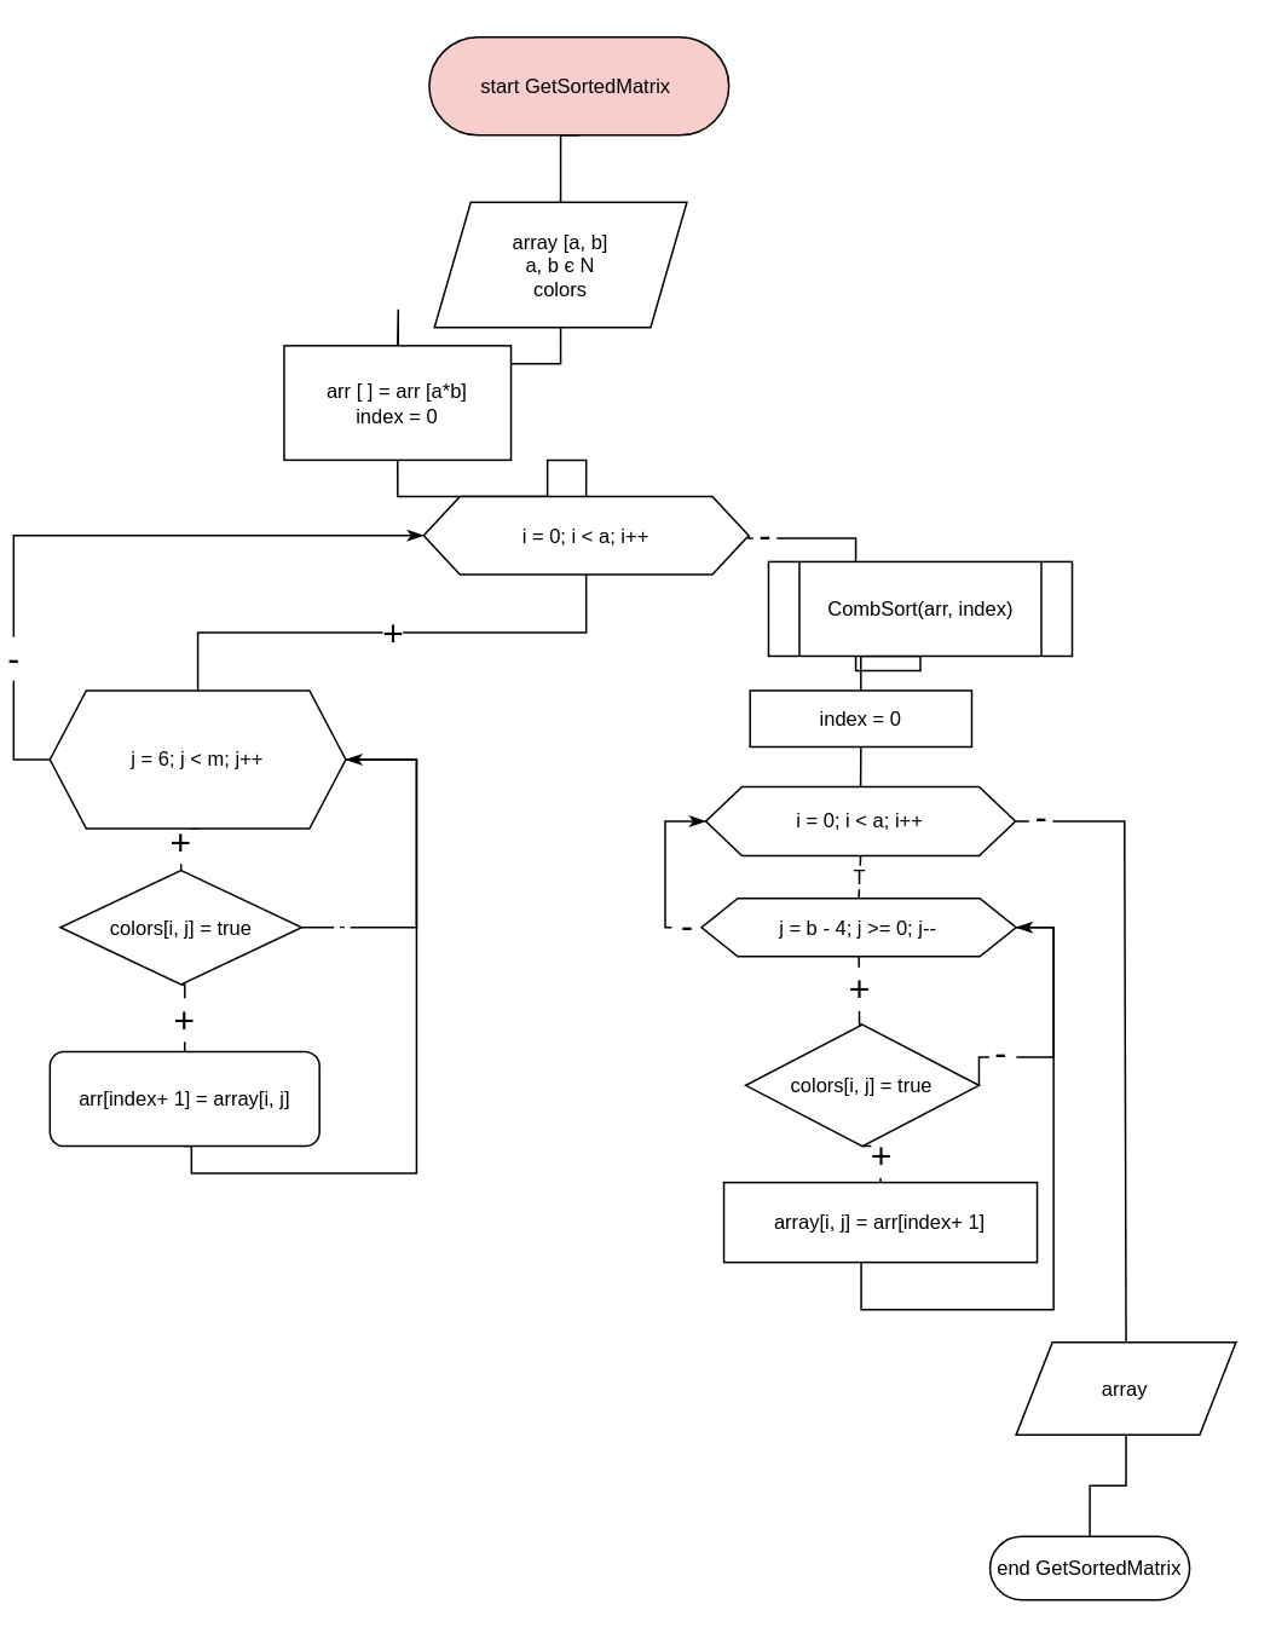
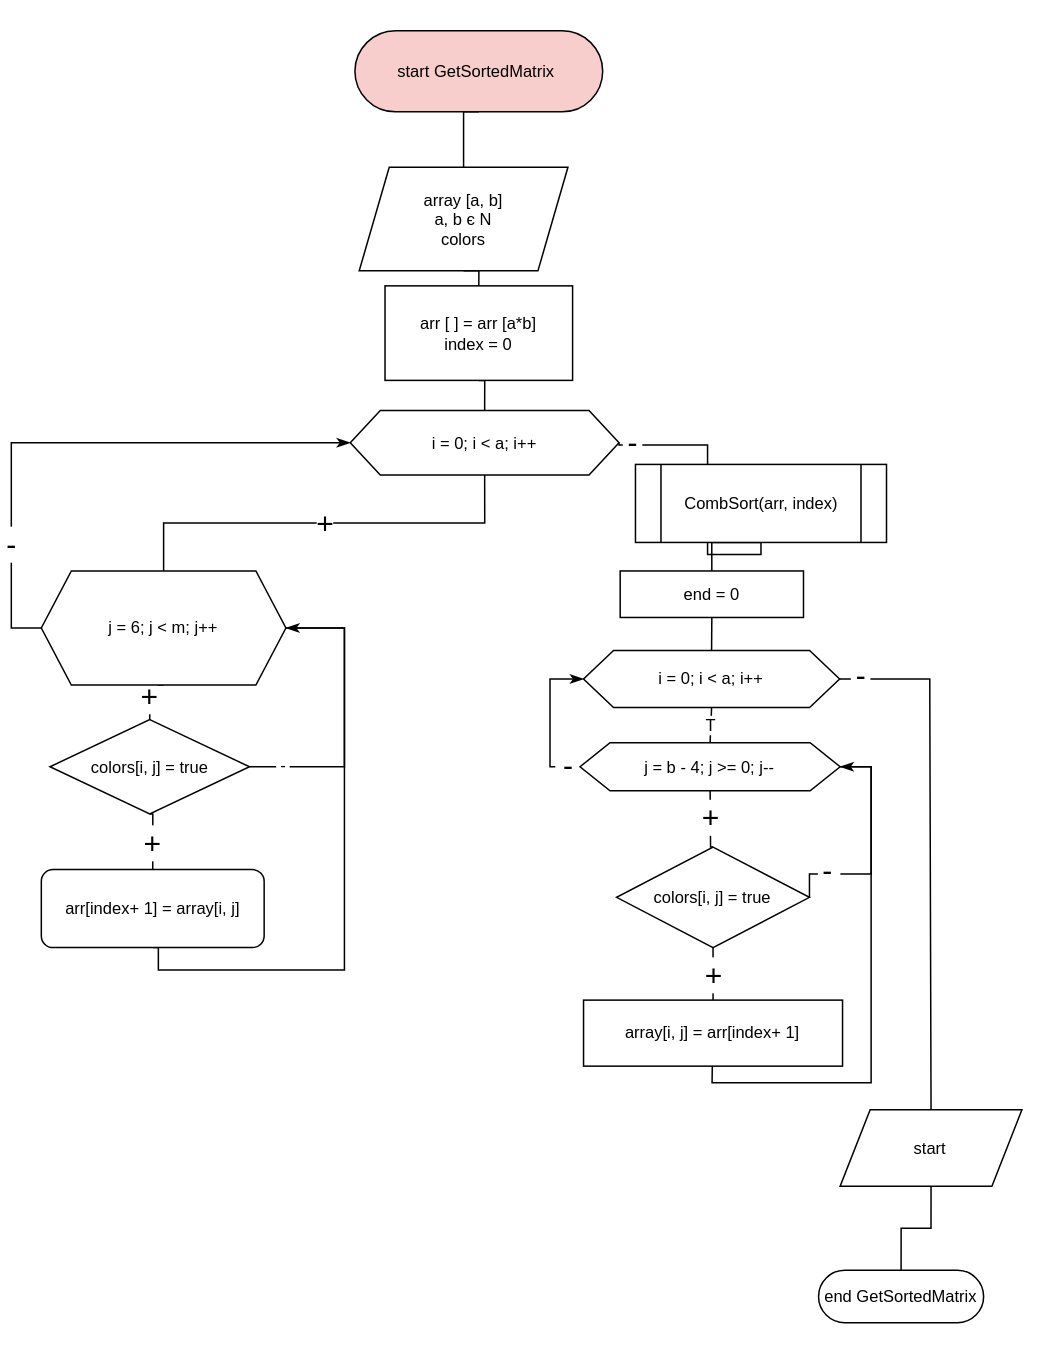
  <mxCell id="0" />
  <mxCell id="1" parent="0" />
  <mxCell id="2" style="edgeStyle=orthogonalEdgeStyle;shape=connector;rounded=0;orthogonalLoop=1;jettySize=auto;html=1;exitX=0.5;exitY=1;exitDx=0;exitDy=0;entryX=0.5;entryY=0;entryDx=0;entryDy=0;labelBackgroundColor=default;strokeColor=default;fontFamily=Helvetica;fontSize=11;fontColor=default;endArrow=none;endFill=0;" parent="1" source="3" target="5" edge="1"><mxGeometry relative="1" as="geometry" /></mxCell>
  <mxCell id="3" value="start GetSortedMatrix&amp;nbsp;" style="rounded=1;whiteSpace=wrap;html=1;hachureGap=4;arcSize=50;fontFamily=Helvetica;fontSize=11;fontColor=default;fillColor=#f8cecc;" parent="1" vertex="1"><mxGeometry x="229" y="20" width="165.1" height="54" as="geometry" /></mxCell>
  <mxCell id="4" style="edgeStyle=orthogonalEdgeStyle;shape=connector;rounded=0;orthogonalLoop=1;jettySize=auto;html=1;exitX=0.5;exitY=1;exitDx=0;exitDy=0;entryX=0.5;entryY=0;entryDx=0;entryDy=0;labelBackgroundColor=default;strokeColor=default;fontFamily=Helvetica;fontSize=11;fontColor=default;endArrow=none;endFill=0;" parent="1" source="5" target="7" edge="1"><mxGeometry relative="1" as="geometry" /></mxCell>
  <mxCell id="5" value="array [a, b]&lt;br&gt;a, b є N&lt;br&gt;colors" style="shape=parallelogram;perimeter=parallelogramPerimeter;whiteSpace=wrap;html=1;fixedSize=1;rounded=1;hachureGap=4;strokeColor=default;fontFamily=Helvetica;fontSize=11;fontColor=default;fillColor=default;arcSize=0;size=20;" parent="1" vertex="1"><mxGeometry x="231.85" y="111" width="139.1" height="69" as="geometry" /></mxCell>
  <mxCell id="6" style="edgeStyle=orthogonalEdgeStyle;shape=connector;rounded=0;orthogonalLoop=1;jettySize=auto;html=1;exitX=0.5;exitY=1;exitDx=0;exitDy=0;entryX=0.5;entryY=0;entryDx=0;entryDy=0;labelBackgroundColor=default;strokeColor=default;fontFamily=Helvetica;fontSize=11;fontColor=default;endArrow=none;endFill=0;" parent="1" source="7" target="10" edge="1"><mxGeometry relative="1" as="geometry" /></mxCell>
- <mxCell id="7" value="arr [ ] = arr [a*b]&lt;br&gt;index = 0" style="rounded=0;whiteSpace=wrap;html=1;hachureGap=4;strokeColor=default;fontFamily=Helvetica;fontSize=11;fontColor=default;fillColor=default;" parent="1" vertex="1"><mxGeometry x="149.05" y="190" width="125" height="63" as="geometry" /></mxCell>
+ <mxCell id="7" value="arr [ ] = arr [a*b]&lt;br&gt;index = 0" style="rounded=0;whiteSpace=wrap;html=1;hachureGap=4;strokeColor=default;fontFamily=Helvetica;fontSize=11;fontColor=default;fillColor=default;" parent="1" vertex="1"><mxGeometry x="249.05" y="190" width="125" height="63" as="geometry" /></mxCell>
  <mxCell id="8" value="&lt;font style=&quot;font-size: 20px;&quot;&gt;+&lt;/font&gt;" style="edgeStyle=orthogonalEdgeStyle;shape=connector;rounded=0;orthogonalLoop=1;jettySize=auto;html=1;exitX=0.5;exitY=1;exitDx=0;exitDy=0;entryX=0.5;entryY=0;entryDx=0;entryDy=0;labelBackgroundColor=default;strokeColor=default;fontFamily=Helvetica;fontSize=11;fontColor=default;endArrow=none;endFill=0;" parent="1" source="10" target="13" edge="1"><mxGeometry relative="1" as="geometry" /></mxCell>
  <mxCell id="9" value="&amp;nbsp;&lt;font style=&quot;font-size: 20px;&quot;&gt;-&lt;/font&gt;&amp;nbsp;" style="edgeStyle=orthogonalEdgeStyle;shape=connector;rounded=0;orthogonalLoop=1;jettySize=auto;html=1;exitX=1;exitY=0.5;exitDx=0;exitDy=0;entryX=0.5;entryY=0;entryDx=0;entryDy=0;labelBackgroundColor=default;strokeColor=default;fontFamily=Helvetica;fontSize=11;fontColor=default;endArrow=none;endFill=0;" parent="1" source="10" target="20" edge="1"><mxGeometry x="-0.91" y="2" relative="1" as="geometry"><Array as="points"><mxPoint x="405" y="296" /><mxPoint x="464" y="296" /><mxPoint x="464" y="369" /></Array><mxPoint as="offset" /></mxGeometry></mxCell>
  <mxCell id="10" value="i = 0; i &amp;lt; a; i++" style="shape=hexagon;perimeter=hexagonPerimeter2;whiteSpace=wrap;html=1;fixedSize=1;fontFamily=Helvetica;fontSize=11;fontColor=default;" parent="1" vertex="1"><mxGeometry x="225.9" y="273" width="179.1" height="43" as="geometry" /></mxCell>
  <mxCell id="11" value="&lt;span style=&quot;font-size: 20px;&quot;&gt;+&lt;/span&gt;" style="edgeStyle=orthogonalEdgeStyle;shape=connector;rounded=0;orthogonalLoop=1;jettySize=auto;html=1;exitX=0.5;exitY=1;exitDx=0;exitDy=0;entryX=0.5;entryY=0;entryDx=0;entryDy=0;labelBackgroundColor=default;strokeColor=default;fontFamily=Helvetica;fontSize=11;fontColor=default;endArrow=none;endFill=0;" parent="1" source="13" target="16" edge="1"><mxGeometry relative="1" as="geometry" /></mxCell>
  <mxCell id="12" value="&lt;font style=&quot;font-size: 20px;&quot;&gt;-&lt;/font&gt;" style="edgeStyle=orthogonalEdgeStyle;shape=connector;rounded=0;orthogonalLoop=1;jettySize=auto;html=1;exitX=0;exitY=0.5;exitDx=0;exitDy=0;entryX=0;entryY=0.5;entryDx=0;entryDy=0;labelBackgroundColor=default;strokeColor=default;fontFamily=Helvetica;fontSize=11;fontColor=default;endArrow=classicThin;endFill=1;" parent="1" source="13" target="10" edge="1"><mxGeometry x="-0.586" relative="1" as="geometry"><mxPoint as="offset" /></mxGeometry></mxCell>
  <mxCell id="13" value="j = 6; j &amp;lt; m; j++" style="shape=hexagon;perimeter=hexagonPerimeter2;whiteSpace=wrap;html=1;fixedSize=1;fontFamily=Helvetica;fontSize=11;fontColor=default;" parent="1" vertex="1"><mxGeometry x="20" y="380" width="163" height="76" as="geometry" /></mxCell>
  <mxCell id="14" value="&lt;font style=&quot;font-size: 20px;&quot;&gt;+&lt;/font&gt;" style="edgeStyle=orthogonalEdgeStyle;shape=connector;rounded=0;orthogonalLoop=1;jettySize=auto;html=1;exitX=0.5;exitY=1;exitDx=0;exitDy=0;entryX=0.5;entryY=0;entryDx=0;entryDy=0;labelBackgroundColor=default;strokeColor=default;fontFamily=Helvetica;fontSize=11;fontColor=default;endArrow=none;endFill=0;" parent="1" source="16" target="18" edge="1"><mxGeometry x="0.076" y="-1" relative="1" as="geometry"><mxPoint x="1" as="offset" /></mxGeometry></mxCell>
  <mxCell id="15" value="&amp;nbsp;-&amp;nbsp;" style="edgeStyle=orthogonalEdgeStyle;shape=connector;rounded=0;orthogonalLoop=1;jettySize=auto;html=1;exitX=1;exitY=0.5;exitDx=0;exitDy=0;entryX=1;entryY=0.5;entryDx=0;entryDy=0;labelBackgroundColor=default;strokeColor=default;fontFamily=Helvetica;fontSize=11;fontColor=default;endArrow=classicThin;endFill=1;" parent="1" source="16" target="13" edge="1"><mxGeometry x="-0.779" y="1" relative="1" as="geometry"><Array as="points"><mxPoint x="222" y="511" /><mxPoint x="222" y="418" /></Array><mxPoint as="offset" /></mxGeometry></mxCell>
  <mxCell id="16" value="colors[i, j] = true" style="rhombus;whiteSpace=wrap;html=1;shadow=0;fontFamily=Helvetica;fontSize=11;fontColor=default;" parent="1" vertex="1"><mxGeometry x="25.75" y="479.11" width="133" height="62.79" as="geometry" /></mxCell>
  <mxCell id="17" style="edgeStyle=orthogonalEdgeStyle;shape=connector;rounded=0;orthogonalLoop=1;jettySize=auto;html=1;exitX=0.5;exitY=1;exitDx=0;exitDy=0;entryX=1;entryY=0.5;entryDx=0;entryDy=0;labelBackgroundColor=default;strokeColor=default;fontFamily=Helvetica;fontSize=11;fontColor=default;endArrow=none;endFill=0;" parent="1" source="18" target="13" edge="1"><mxGeometry relative="1" as="geometry"><Array as="points"><mxPoint x="98" y="631" /><mxPoint x="98" y="646" /><mxPoint x="222" y="646" /><mxPoint x="222" y="418" /></Array></mxGeometry></mxCell>
  <mxCell id="18" value="arr[index+ 1] = array[i, j]" style="whiteSpace=wrap;html=1;hachureGap=4;strokeColor=default;fontFamily=Helvetica;fontSize=11;fontColor=default;fillColor=default;rounded=1;" parent="1" vertex="1"><mxGeometry x="20" y="579" width="148.5" height="52" as="geometry" /></mxCell>
  <mxCell id="19" style="edgeStyle=orthogonalEdgeStyle;shape=connector;rounded=0;orthogonalLoop=1;jettySize=auto;html=1;exitX=0.5;exitY=1;exitDx=0;exitDy=0;entryX=0.5;entryY=0;entryDx=0;entryDy=0;labelBackgroundColor=default;strokeColor=default;fontFamily=Helvetica;fontSize=11;fontColor=default;endArrow=none;endFill=0;" parent="1" source="20" target="22" edge="1"><mxGeometry relative="1" as="geometry" /></mxCell>
  <mxCell id="20" value="CombSort(arr, index)" style="shape=process;whiteSpace=wrap;html=1;backgroundOutline=1;fontFamily=Helvetica;fontSize=11;fontColor=default;" parent="1" vertex="1"><mxGeometry x="415.95" y="309" width="167.3" height="52" as="geometry" /></mxCell>
  <mxCell id="21" style="edgeStyle=orthogonalEdgeStyle;shape=connector;rounded=0;orthogonalLoop=1;jettySize=auto;html=1;exitX=0.5;exitY=1;exitDx=0;exitDy=0;entryX=0.5;entryY=0;entryDx=0;entryDy=0;labelBackgroundColor=default;strokeColor=default;fontFamily=Helvetica;fontSize=11;fontColor=default;endArrow=none;endFill=0;" parent="1" source="22" target="28" edge="1"><mxGeometry relative="1" as="geometry" /></mxCell>
- <mxCell id="22" value="index = 0" style="rounded=0;whiteSpace=wrap;html=1;hachureGap=4;strokeColor=default;fontFamily=Helvetica;fontSize=11;fontColor=default;fillColor=default;" parent="1" vertex="1"><mxGeometry x="405.77" y="380" width="122.15" height="31" as="geometry" /></mxCell>
+ <mxCell id="22" value="end = 0" style="rounded=0;whiteSpace=wrap;html=1;hachureGap=4;strokeColor=default;fontFamily=Helvetica;fontSize=11;fontColor=default;fillColor=default;" parent="1" vertex="1"><mxGeometry x="405.77" y="380" width="122.15" height="31" as="geometry" /></mxCell>
  <mxCell id="23" value="&lt;font style=&quot;font-size: 20px;&quot;&gt;+&lt;/font&gt;" style="edgeStyle=orthogonalEdgeStyle;shape=connector;rounded=0;orthogonalLoop=1;jettySize=auto;html=1;exitX=0.5;exitY=1;exitDx=0;exitDy=0;entryX=0.5;entryY=0;entryDx=0;entryDy=0;labelBackgroundColor=default;strokeColor=default;fontFamily=Helvetica;fontSize=11;fontColor=default;endArrow=none;endFill=0;" parent="1" source="25" target="31" edge="1"><mxGeometry relative="1" as="geometry"><Array as="points"><mxPoint x="466" y="525" /><mxPoint x="466" y="525" /></Array></mxGeometry></mxCell>
  <mxCell id="24" value="&lt;font style=&quot;font-size: 20px;&quot;&gt;&amp;nbsp;-&amp;nbsp;&lt;/font&gt;" style="edgeStyle=orthogonalEdgeStyle;shape=connector;rounded=0;orthogonalLoop=1;jettySize=auto;html=1;exitX=0;exitY=0.5;exitDx=0;exitDy=0;entryX=0;entryY=0.5;entryDx=0;entryDy=0;labelBackgroundColor=default;strokeColor=default;fontFamily=Helvetica;fontSize=11;fontColor=default;endArrow=classicThin;endFill=1;" parent="1" source="25" target="28" edge="1"><mxGeometry x="-0.835" y="-2" relative="1" as="geometry"><mxPoint as="offset" /></mxGeometry></mxCell>
  <mxCell id="25" value="j = b - 4; j &amp;gt;= 0; j--" style="shape=hexagon;perimeter=hexagonPerimeter2;whiteSpace=wrap;html=1;fixedSize=1;fontFamily=Helvetica;fontSize=11;fontColor=default;" parent="1" vertex="1"><mxGeometry x="379" y="494.5" width="173.35" height="32" as="geometry" /></mxCell>
  <mxCell id="26" value="T" style="edgeStyle=orthogonalEdgeStyle;shape=connector;rounded=0;orthogonalLoop=1;jettySize=auto;html=1;exitX=0.5;exitY=1;exitDx=0;exitDy=0;entryX=0.5;entryY=0;entryDx=0;entryDy=0;labelBackgroundColor=default;strokeColor=default;fontFamily=Helvetica;fontSize=11;fontColor=default;endArrow=none;endFill=0;" parent="1" source="28" target="25" edge="1"><mxGeometry relative="1" as="geometry" /></mxCell>
  <mxCell id="27" value="&amp;nbsp;&lt;font style=&quot;font-size: 20px;&quot;&gt;-&lt;/font&gt;&amp;nbsp;" style="edgeStyle=orthogonalEdgeStyle;shape=connector;rounded=0;orthogonalLoop=1;jettySize=auto;html=1;exitX=1;exitY=0.5;exitDx=0;exitDy=0;entryX=0.5;entryY=0;entryDx=0;entryDy=0;labelBackgroundColor=default;strokeColor=default;fontFamily=Helvetica;fontSize=11;fontColor=default;endArrow=none;endFill=0;" parent="1" source="28" target="35" edge="1"><mxGeometry x="-0.919" y="3" relative="1" as="geometry"><Array as="points"><mxPoint x="612.1" y="462" /><mxPoint x="612.1" y="675" /></Array><mxPoint as="offset" /></mxGeometry></mxCell>
  <mxCell id="28" value="i = 0; i &amp;lt; a; i++" style="shape=hexagon;perimeter=hexagonPerimeter2;whiteSpace=wrap;html=1;fixedSize=1;fontFamily=Helvetica;fontSize=11;fontColor=default;" parent="1" vertex="1"><mxGeometry x="381.35" y="433" width="170.65" height="38" as="geometry" /></mxCell>
  <mxCell id="29" value="&lt;font style=&quot;font-size: 20px;&quot;&gt;+&lt;/font&gt;" style="edgeStyle=orthogonalEdgeStyle;shape=connector;rounded=0;orthogonalLoop=1;jettySize=auto;html=1;exitX=0.5;exitY=1;exitDx=0;exitDy=0;entryX=0.5;entryY=0;entryDx=0;entryDy=0;labelBackgroundColor=default;strokeColor=default;fontFamily=Helvetica;fontSize=11;fontColor=default;endArrow=none;endFill=0;" parent="1" source="31" target="33" edge="1"><mxGeometry relative="1" as="geometry" /></mxCell>
  <mxCell id="30" value="&amp;nbsp;&lt;font style=&quot;font-size: 20px;&quot;&gt;-&amp;nbsp;&lt;/font&gt;" style="edgeStyle=orthogonalEdgeStyle;shape=connector;rounded=0;orthogonalLoop=1;jettySize=auto;html=1;exitX=1;exitY=0.5;exitDx=0;exitDy=0;entryX=1;entryY=0.5;entryDx=0;entryDy=0;labelBackgroundColor=default;strokeColor=default;fontFamily=Helvetica;fontSize=11;fontColor=default;endArrow=classicThin;endFill=1;" parent="1" source="31" target="25" edge="1"><mxGeometry x="-0.606" y="3" relative="1" as="geometry"><mxPoint as="offset" /><Array as="points"><mxPoint x="573" y="582" /><mxPoint x="573" y="511" /></Array></mxGeometry></mxCell>
  <mxCell id="31" value="&lt;meta charset=&quot;utf-8&quot;&gt;&lt;span style=&quot;color: rgb(0, 0, 0); font-family: Helvetica; font-size: 11px; font-style: normal; font-variant-ligatures: normal; font-variant-caps: normal; font-weight: 400; letter-spacing: normal; orphans: 2; text-align: center; text-indent: 0px; text-transform: none; widows: 2; word-spacing: 0px; -webkit-text-stroke-width: 0px; background-color: rgb(255, 255, 255); text-decoration-thickness: initial; text-decoration-style: initial; text-decoration-color: initial; float: none; display: inline !important;&quot;&gt;colors[i, j] = true&lt;/span&gt;" style="rhombus;whiteSpace=wrap;html=1;shadow=0;fontFamily=Helvetica;fontSize=11;fontColor=default;" parent="1" vertex="1"><mxGeometry x="403.4" y="564" width="128.5" height="67" as="geometry" /></mxCell>
  <mxCell id="32" style="edgeStyle=orthogonalEdgeStyle;shape=connector;rounded=0;orthogonalLoop=1;jettySize=auto;html=1;exitX=0.5;exitY=1;exitDx=0;exitDy=0;entryX=1;entryY=0.5;entryDx=0;entryDy=0;labelBackgroundColor=default;strokeColor=default;fontFamily=Helvetica;fontSize=11;fontColor=default;endArrow=none;endFill=0;" parent="1" source="33" target="25" edge="1"><mxGeometry relative="1" as="geometry"><Array as="points"><mxPoint x="467" y="675" /><mxPoint x="467" y="721" /><mxPoint x="573" y="721" /><mxPoint x="573" y="510" /></Array></mxGeometry></mxCell>
- <mxCell id="33" value="array[i, j] = arr[index+ 1]" style="rounded=0;whiteSpace=wrap;html=1;hachureGap=4;strokeColor=default;fontFamily=Helvetica;fontSize=11;fontColor=default;fillColor=default;" parent="1" vertex="1"><mxGeometry x="391.35" y="651" width="172.6" height="44" as="geometry" /></mxCell>
+ <mxCell id="33" value="array[i, j] = arr[index+ 1]" style="rounded=0;whiteSpace=wrap;html=1;hachureGap=4;strokeColor=default;fontFamily=Helvetica;fontSize=11;fontColor=default;fillColor=default;" parent="1" vertex="1"><mxGeometry x="381.35" y="666" width="172.6" height="44" as="geometry" /></mxCell>
  <mxCell id="34" style="edgeStyle=orthogonalEdgeStyle;shape=connector;rounded=0;orthogonalLoop=1;jettySize=auto;html=1;exitX=0.5;exitY=1;exitDx=0;exitDy=0;entryX=0.5;entryY=0;entryDx=0;entryDy=0;labelBackgroundColor=default;strokeColor=default;fontFamily=Helvetica;fontSize=11;fontColor=default;endArrow=none;endFill=0;" parent="1" source="35" target="36" edge="1"><mxGeometry relative="1" as="geometry" /></mxCell>
- <mxCell id="35" value="array" style="shape=parallelogram;perimeter=parallelogramPerimeter;whiteSpace=wrap;html=1;fixedSize=1;rounded=1;hachureGap=4;strokeColor=default;fontFamily=Helvetica;fontSize=11;fontColor=default;fillColor=default;arcSize=0;size=20;" parent="1" vertex="1"><mxGeometry x="552.35" y="739" width="121.15" height="51" as="geometry" /></mxCell>
+ <mxCell id="35" value="start" style="shape=parallelogram;perimeter=parallelogramPerimeter;whiteSpace=wrap;html=1;fixedSize=1;rounded=1;hachureGap=4;strokeColor=default;fontFamily=Helvetica;fontSize=11;fontColor=default;fillColor=default;arcSize=0;size=20;" parent="1" vertex="1"><mxGeometry x="552.35" y="739" width="121.15" height="51" as="geometry" /></mxCell>
  <mxCell id="36" value="end GetSortedMatrix" style="rounded=1;whiteSpace=wrap;html=1;hachureGap=4;arcSize=50;fontFamily=Helvetica;fontSize=11;fontColor=default;" parent="1" vertex="1"><mxGeometry x="537.97" y="846" width="110" height="35" as="geometry" /></mxCell>
